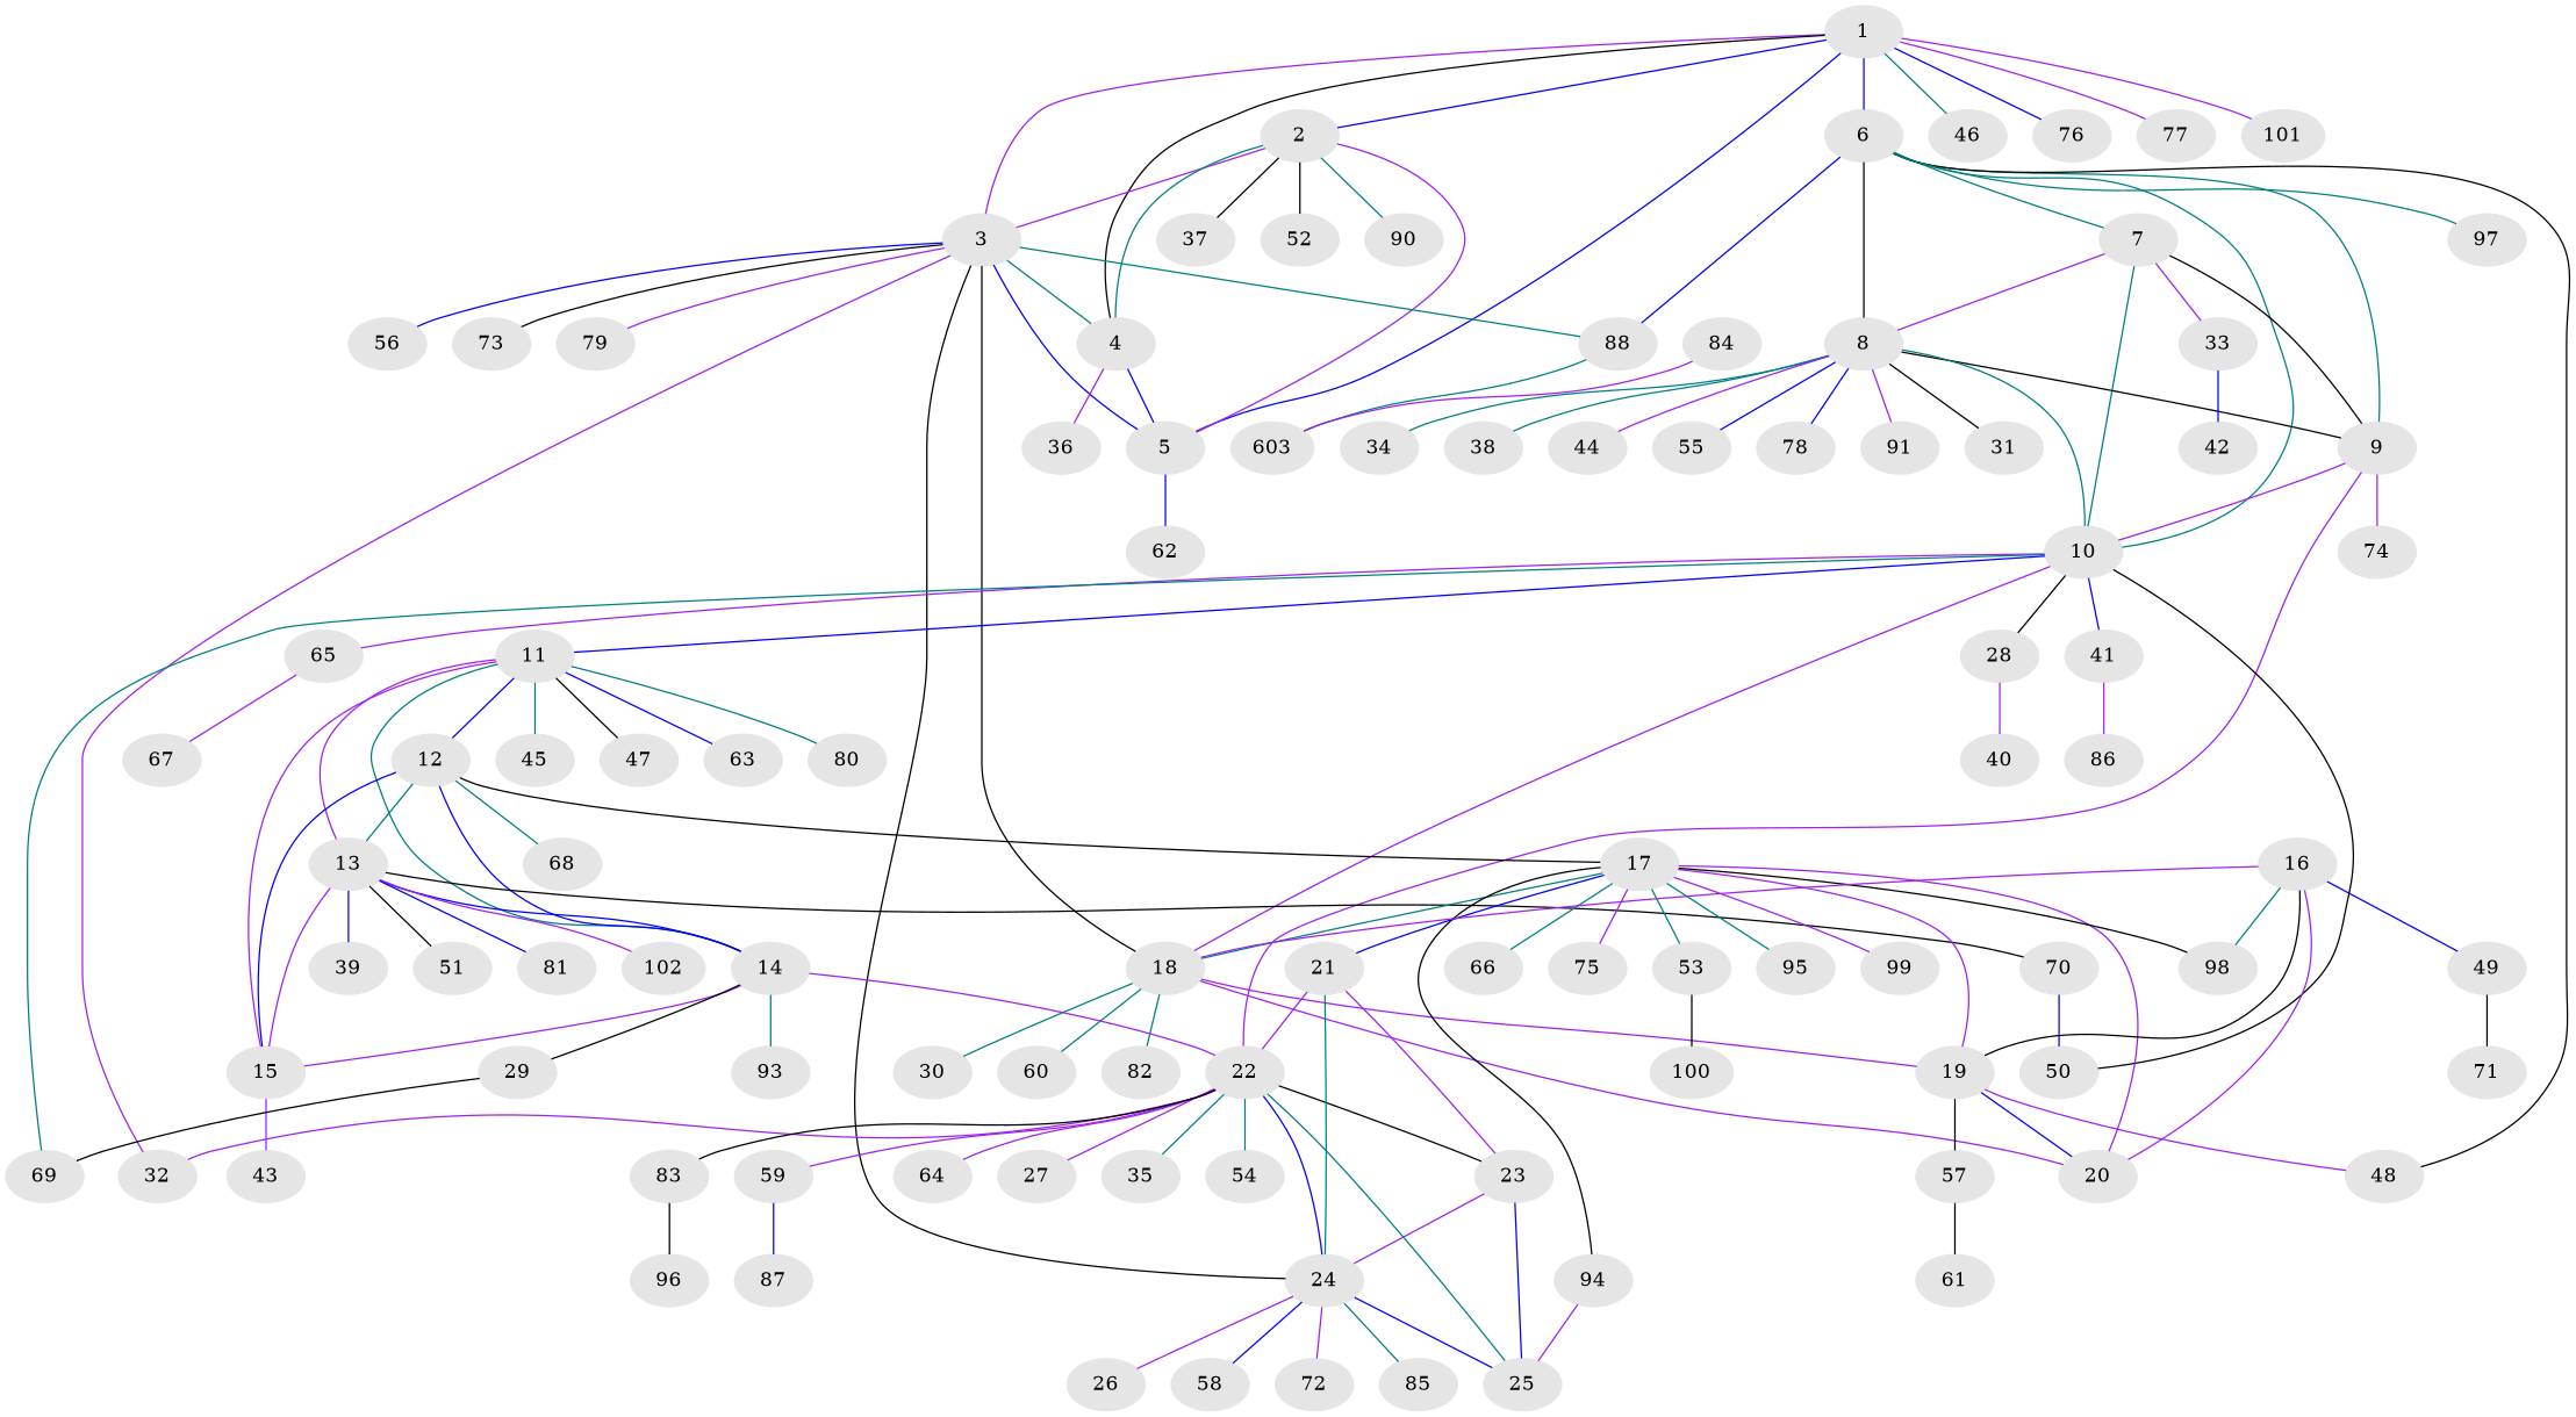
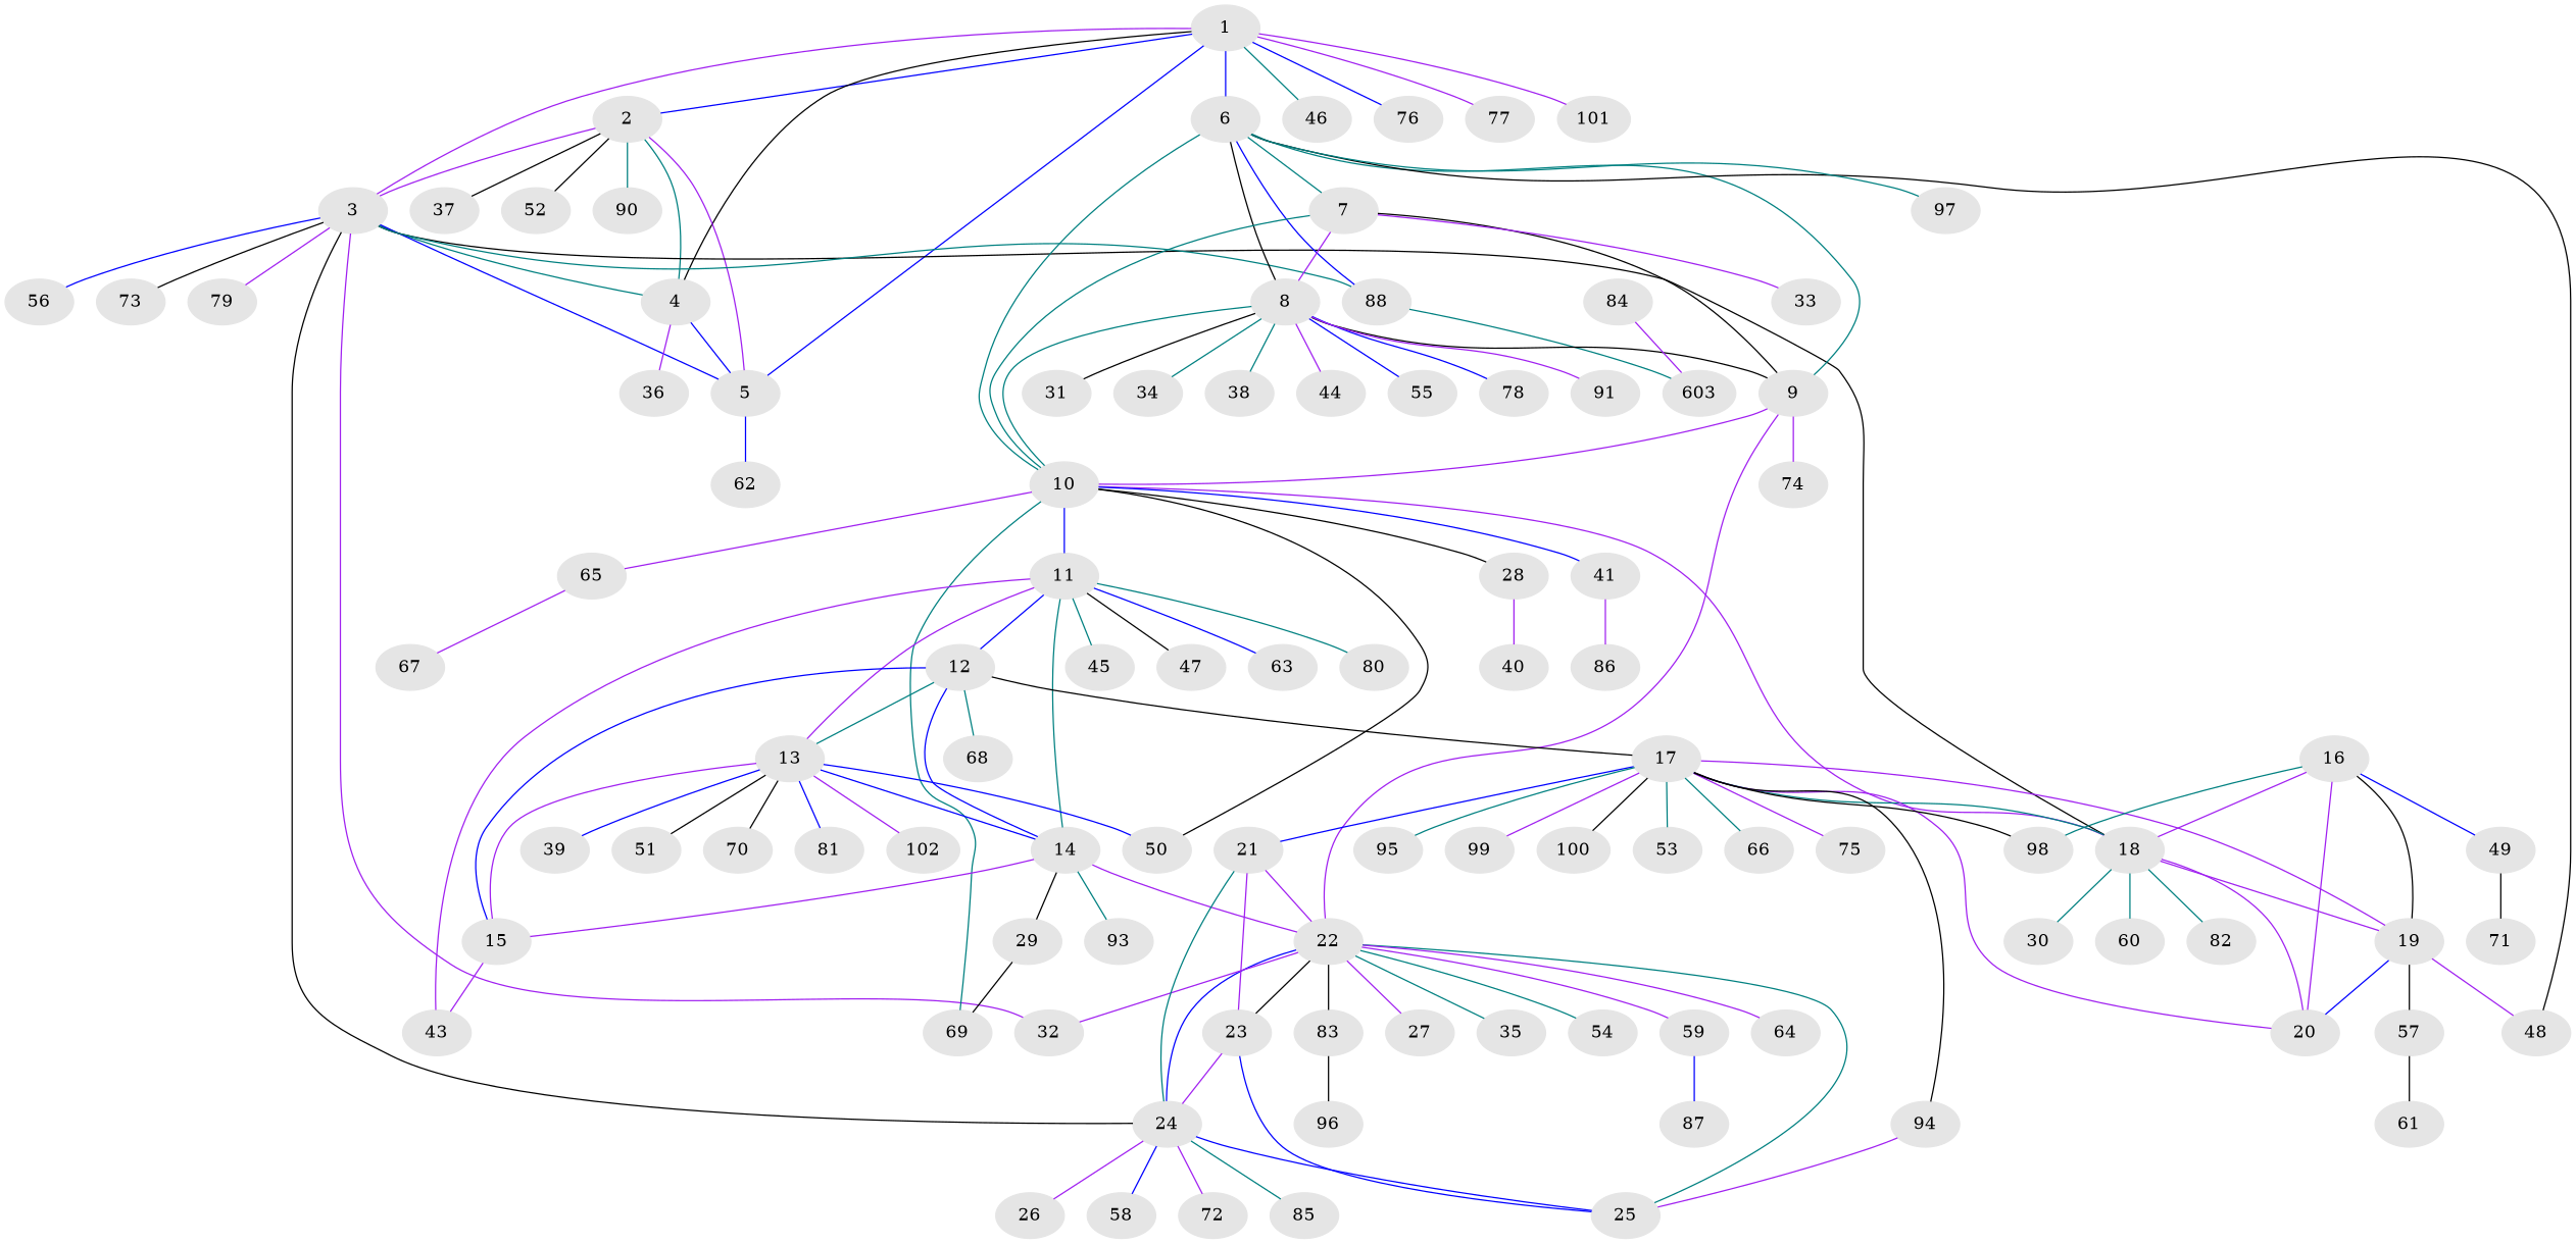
  graph {
    node [color=gray90 style=filled]
    edge [color=purple]
    1
    2
    3
    4
    5
    6
    46
    76
    77
    101
    37
    52
    90
    18
    24
    32
    56
    73
    79
    88
    36
    62
    7
    8
    9
    10
    48
    97
    11
    12
    13
    14
    15
    45
    47
    63
    80
    19
    20
    30
    60
    82
    25
    26
    58
    72
    85
    n48 [label=603]
    33
    31
    34
    38
    44
    55
    78
    91
    22
    74
    28
    41
    50
    65
    69
-   42
    23
    27
    35
    54
    59
    64
    83
    40
    86
    67
    17
    68
    39
    51
    70
    81
    102
    29
    93
    43
    21
    53
    66
    75
    94
    95
    98
    99
    100
    16
    49
    57
    71
    84
    61
    87
    96
    1 -- 2 [color=blue]
    1 -- 3
    1 -- 4 [color=black]
    1 -- 5 [color=blue]
    1 -- 6 [color=blue]
    1 -- 46 [color=teal]
    1 -- 76 [color=blue]
    1 -- 77
    1 -- 101
    2 -- 3
    2 -- 4 [color=teal]
    2 -- 5
    2 -- 37 [color=black]
    2 -- 52 [color=black]
    2 -- 90 [color=teal]
    3 -- 4 [color=teal]
    3 -- 5 [color=blue]
    3 -- 18 [color=black]
    3 -- 24 [color=black]
    3 -- 32
    3 -- 56 [color=blue]
    3 -- 73 [color=black]
    3 -- 79
    3 -- 88 [color=teal]
    4 -- 5 [color=blue]
    4 -- 36
    5 -- 62 [color=blue]
    6 -- 88 [color=blue]
    6 -- 7 [color=teal]
    6 -- 8 [color=black]
    6 -- 9 [color=teal]
    6 -- 10 [color=teal]
    6 -- 48 [color=black]
    6 -- 97 [color=teal]
    18 -- 19
    18 -- 20
    18 -- 30 [color=teal]
    18 -- 60 [color=teal]
    18 -- 82 [color=teal]
    24 -- 25 [color=blue]
    24 -- 26
    24 -- 58 [color=blue]
    24 -- 72
    24 -- 85 [color=teal]
    88 -- n48 [color=teal]
    7 -- 8
    7 -- 9 [color=black]
    7 -- 10 [color=teal]
    7 -- 33
    8 -- 9 [color=black]
    8 -- 10 [color=teal]
    8 -- 31 [color=black]
    8 -- 34 [color=teal]
    8 -- 38 [color=teal]
    8 -- 44
    8 -- 55 [color=blue]
    8 -- 78 [color=blue]
    8 -- 91
    9 -- 10
    9 -- 22
    9 -- 74
    10 -- 18
    10 -- 11 [color=blue]
    10 -- 28 [color=black]
    10 -- 41 [color=blue]
    10 -- 50 [color=black]
    10 -- 65
    10 -- 69 [color=teal]
    11 -- 12 [color=blue]
    11 -- 13
    11 -- 14 [color=teal]
-   11 -- 15
+   11 -- 43
    11 -- 45 [color=teal]
    11 -- 47 [color=black]
    11 -- 63 [color=blue]
    11 -- 80 [color=teal]
    12 -- 13 [color=teal]
    12 -- 14 [color=blue]
    12 -- 15 [color=blue]
    12 -- 17 [color=black]
    12 -- 68 [color=teal]
    13 -- 14 [color=blue]
    13 -- 15
-   70 -- 50 [color=blue]
+   13 -- 50 [color=blue]
    13 -- 39 [color=blue]
    13 -- 51 [color=black]
    13 -- 70 [color=black]
    13 -- 81 [color=blue]
    13 -- 102
    14 -- 15
    14 -- 22
    14 -- 29 [color=black]
    14 -- 93 [color=teal]
    15 -- 43
    19 -- 48
    19 -- 20 [color=blue]
    19 -- 57 [color=black]
-   33 -- 42 [color=blue]
    22 -- 24 [color=blue]
    22 -- 32
    22 -- 25 [color=teal]
    22 -- 23 [color=black]
    22 -- 27
    22 -- 35 [color=teal]
    22 -- 54 [color=teal]
    22 -- 59
    22 -- 64
    22 -- 83 [color=black]
    28 -- 40
    41 -- 86
    65 -- 67
    23 -- 24
    23 -- 25 [color=blue]
    59 -- 87 [color=blue]
    83 -- 96 [color=black]
    17 -- 18 [color=teal]
    17 -- 19
    17 -- 20
    17 -- 21 [color=blue]
    17 -- 53 [color=teal]
    17 -- 66 [color=teal]
    17 -- 75
    17 -- 94 [color=black]
    17 -- 95 [color=teal]
    17 -- 98 [color=black]
    17 -- 99
-   53 -- 100 [color=black]
+   17 -- 100 [color=black]
    29 -- 69 [color=black]
    21 -- 24 [color=teal]
    21 -- 22
    21 -- 23
    94 -- 25
    16 -- 18
    16 -- 19 [color=black]
    16 -- 20
    16 -- 98 [color=teal]
    16 -- 49 [color=blue]
    49 -- 71 [color=black]
    57 -- 61 [color=black]
    84 -- n48
  }
